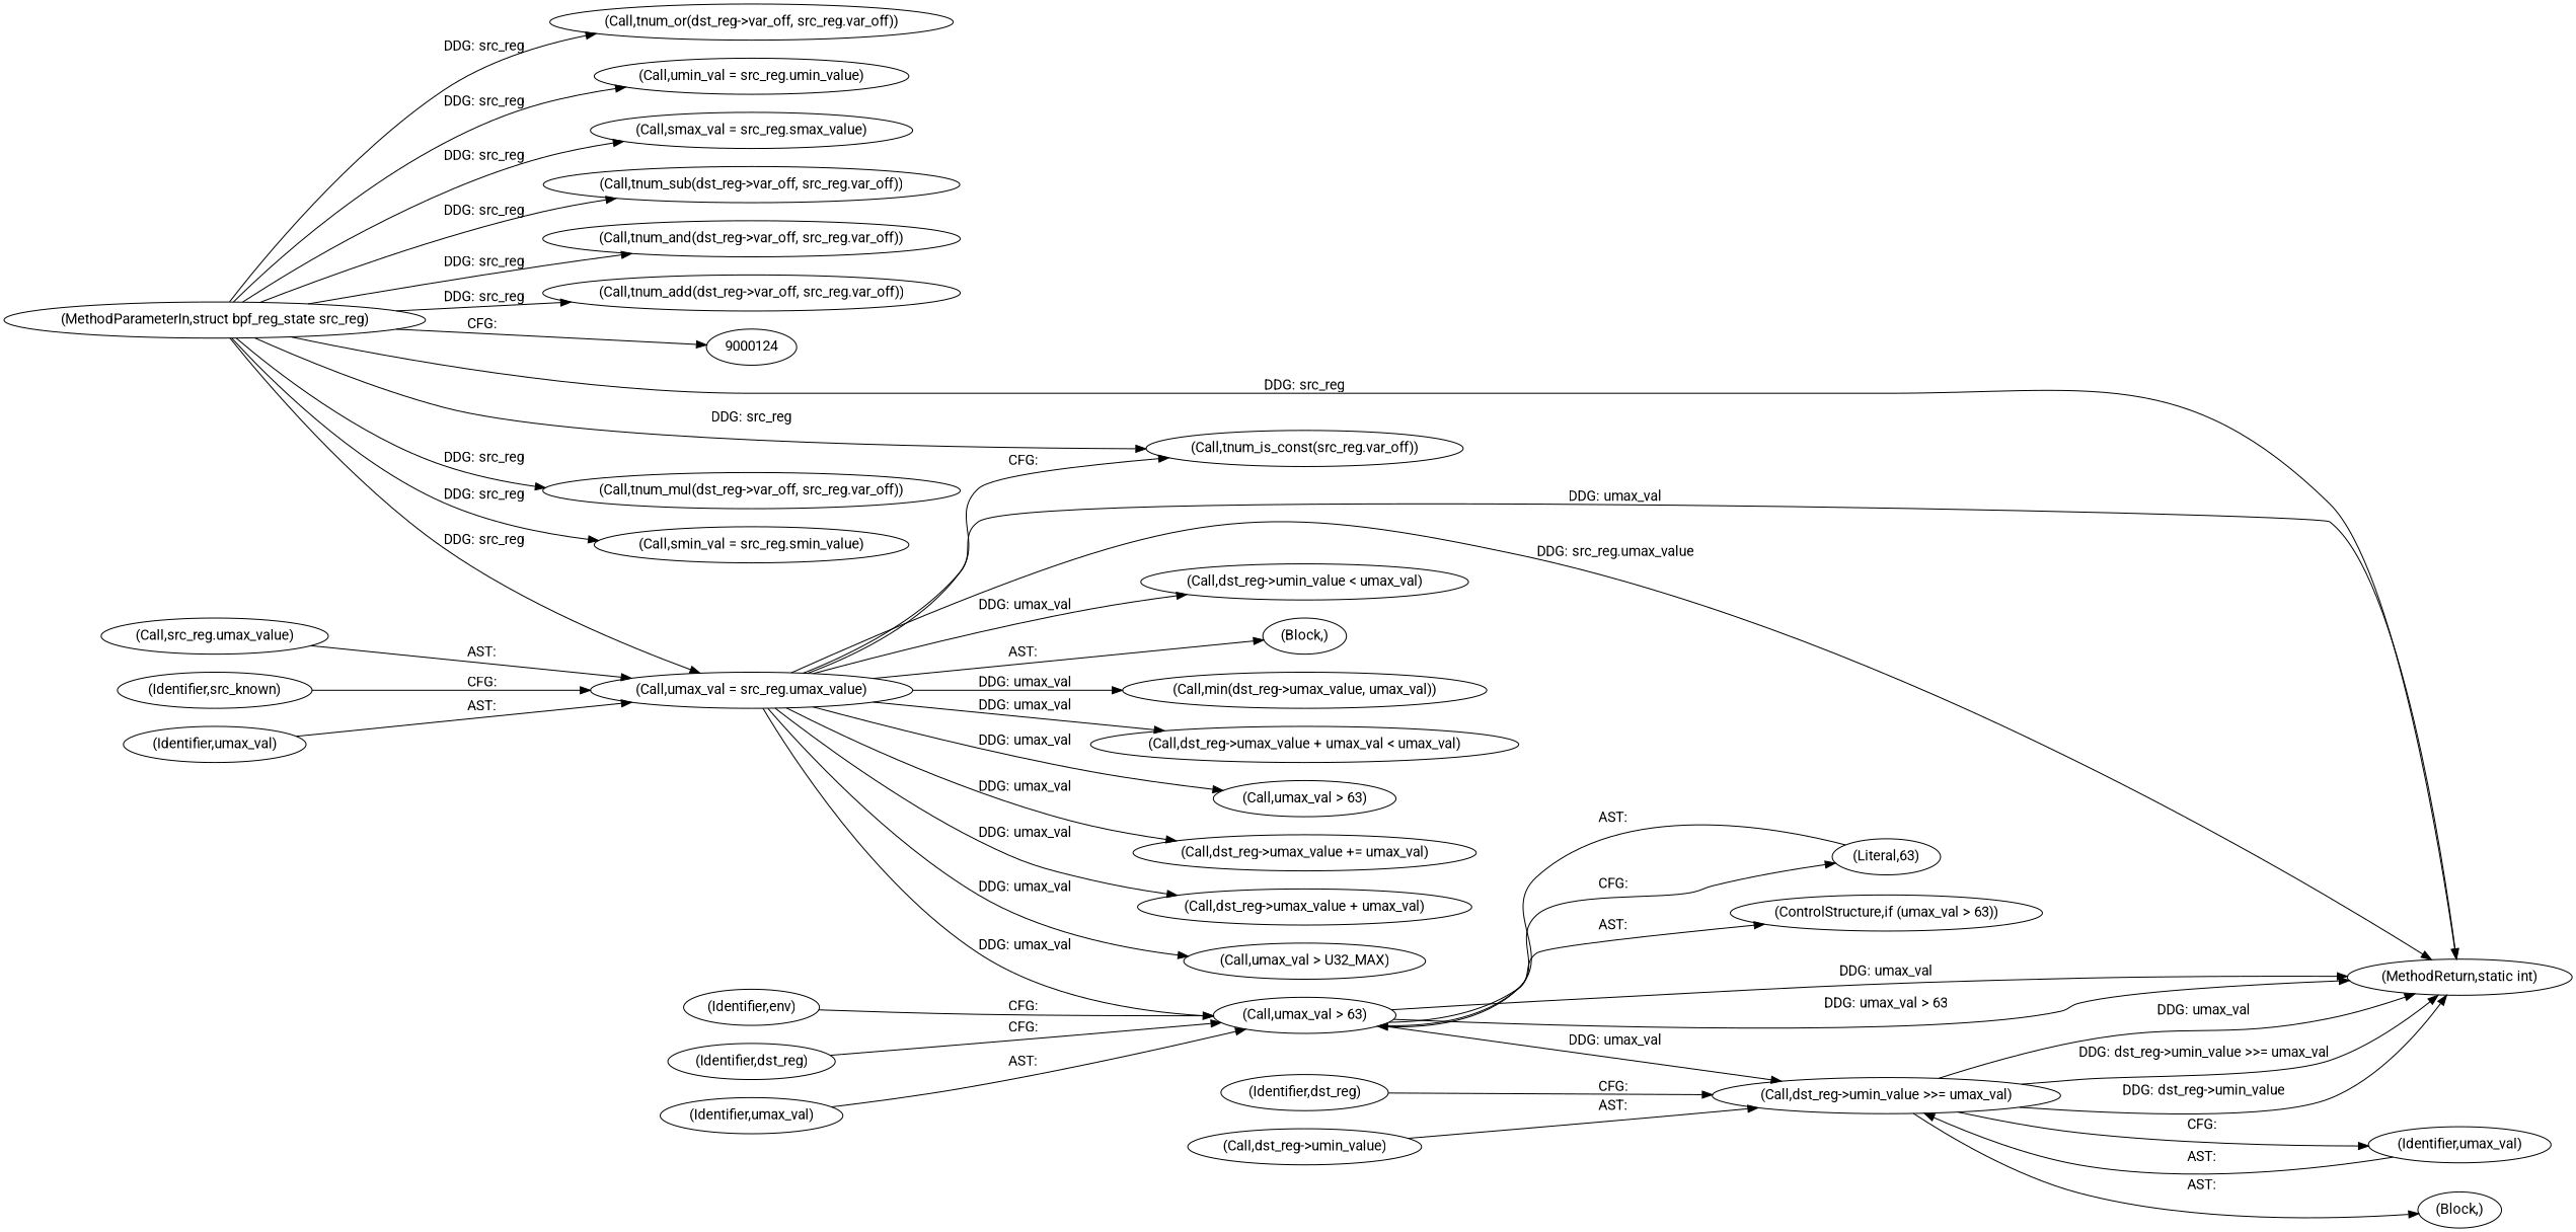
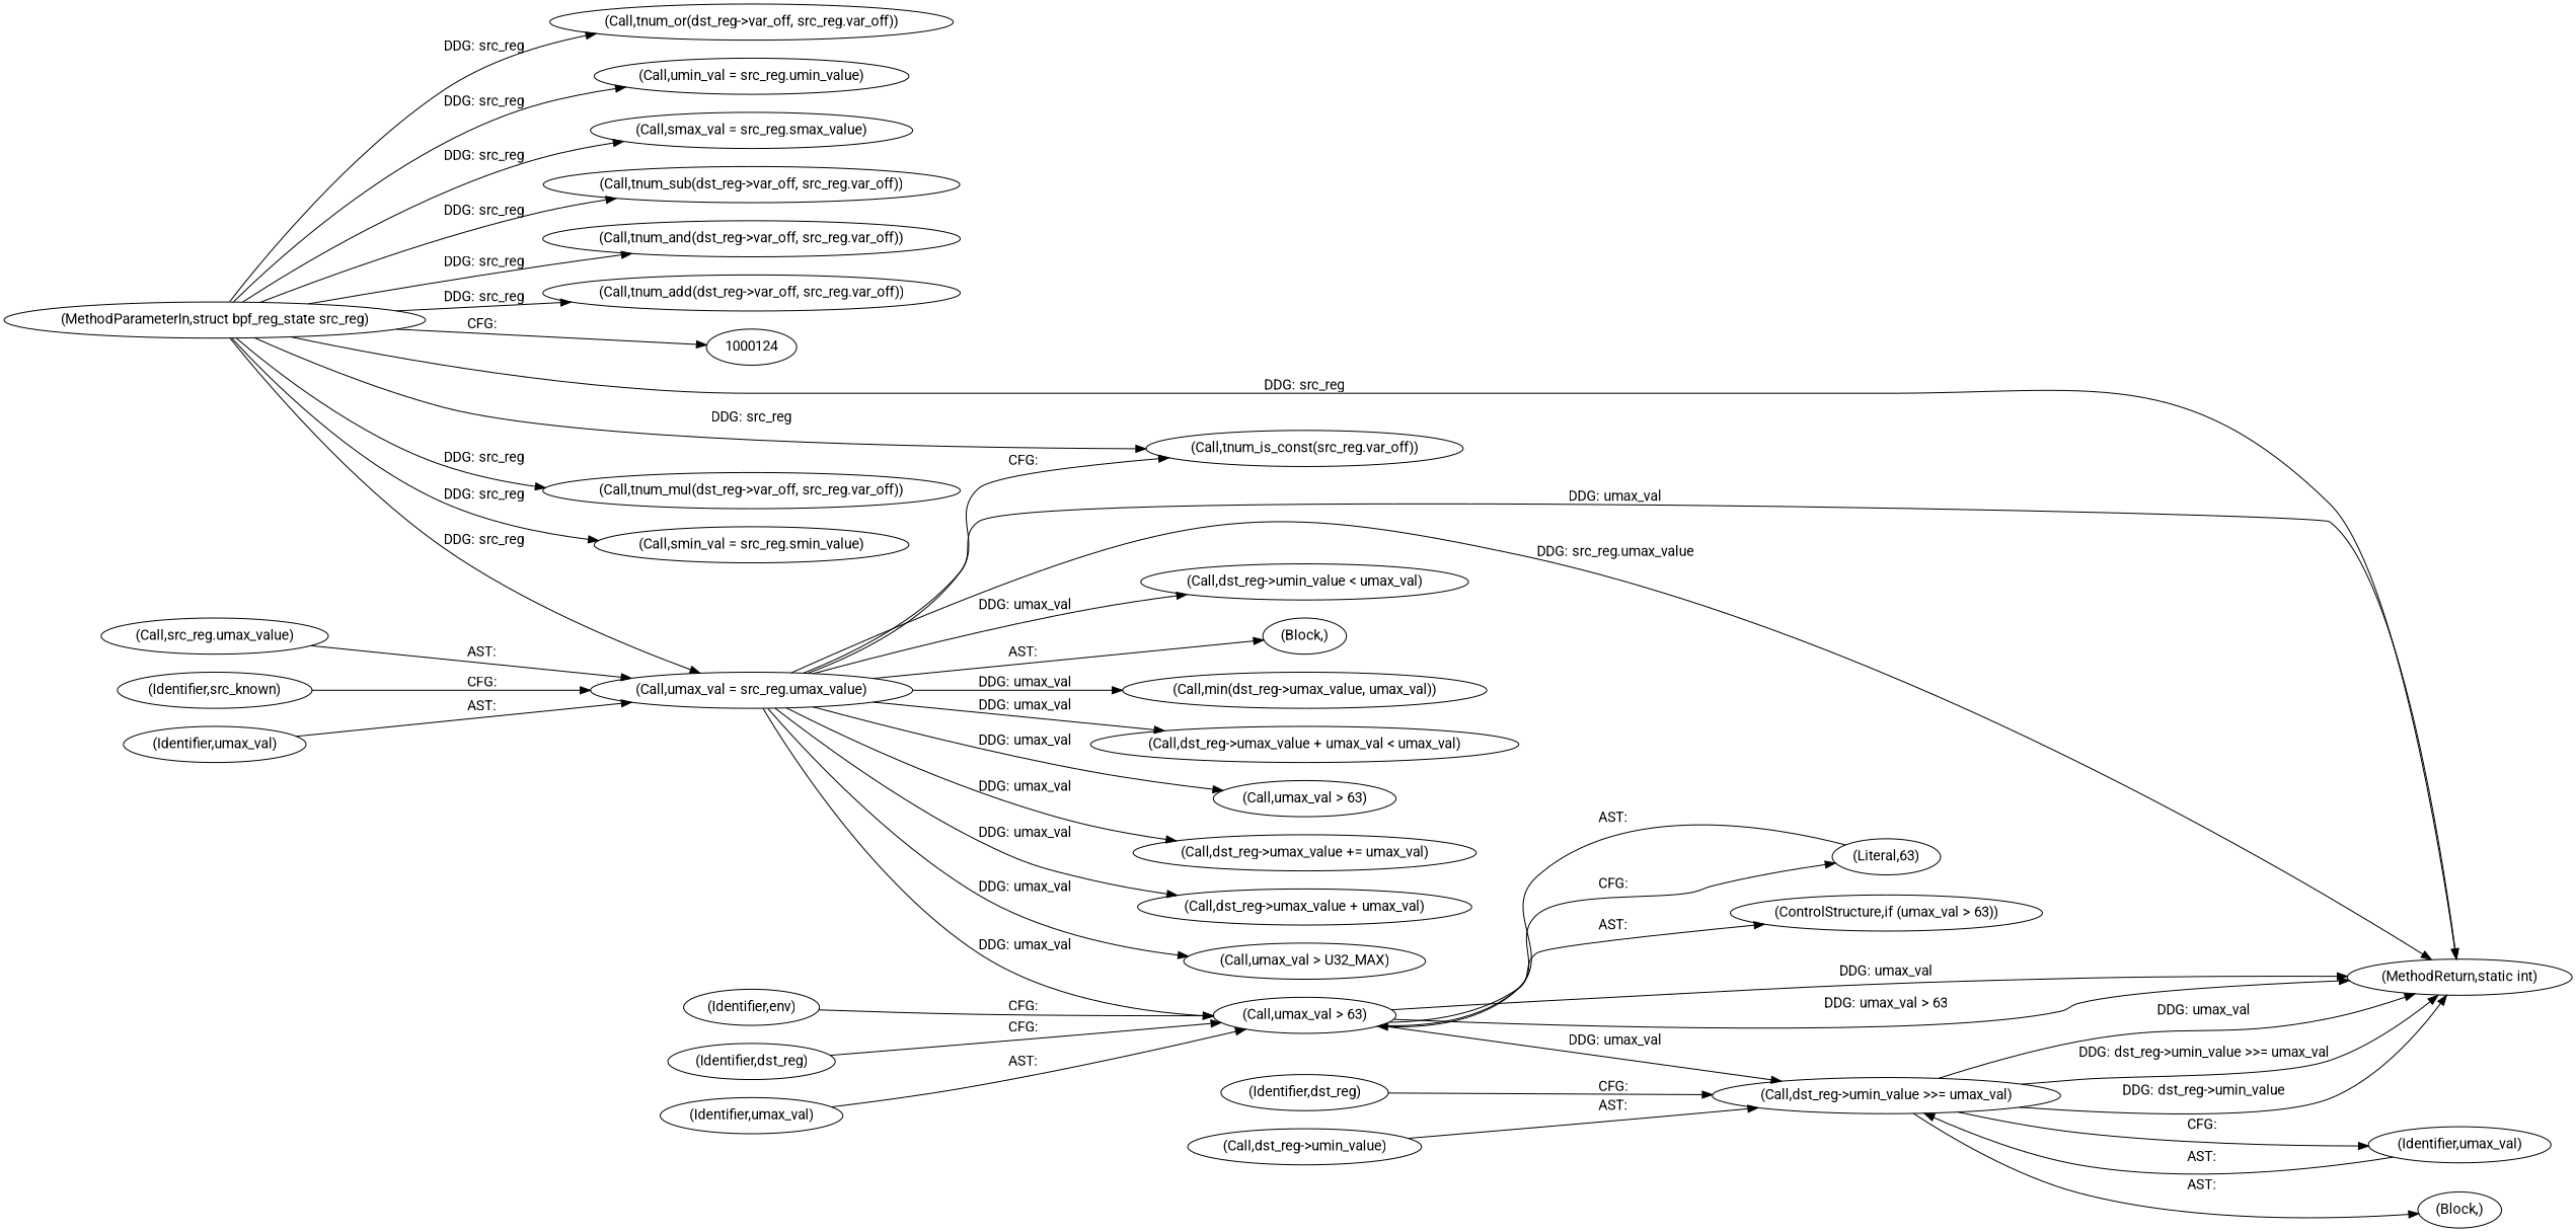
  digraph {
    fontname=Roboto
    rankdir=LR
    node [fontname=Roboto]
    edge [fontname=Roboto]
    n1 [label="(Call,dst_reg->umin_value >>= umax_val)"]
    n2 [label="(Identifier,umax_val)"]
    n3 [label="(MethodReturn,static int)"]
    n4 [label="(Block,)"]
    n5 [label="(Call,umax_val > 63)"]
    n6 [label="(Literal,63)"]
    n7 [label="(ControlStructure,if (umax_val > 63))"]
    n8 [label="(Call,umax_val = src_reg.umax_value)"]
    n9 [label="(Call,dst_reg->umin_value < umax_val)"]
    n10 [label="(Block,)"]
    n11 [label="(Call,min(dst_reg->umax_value, umax_val))"]
    n12 [label="(Call,dst_reg->umax_value + umax_val < umax_val)"]
    n13 [label="(Call,umax_val > 63)"]
    n14 [label="(Call,dst_reg->umax_value += umax_val)"]
    n15 [label="(Call,dst_reg->umax_value + umax_val)"]
    n16 [label="(Call,umax_val > U32_MAX)"]
    n17 [label="(Call,tnum_is_const(src_reg.var_off))"]
    n18 [label="(Call,src_reg.umax_value)"]
    n19 [label="(MethodParameterIn,struct bpf_reg_state src_reg)"]
    n20 [label="(Call,tnum_mul(dst_reg->var_off, src_reg.var_off))"]
    n21 [label="(Call,smin_val = src_reg.smin_value)"]
    n22 [label="(Call,tnum_or(dst_reg->var_off, src_reg.var_off))"]
    n23 [label="(Call,umin_val = src_reg.umin_value)"]
    n24 [label="(Call,smax_val = src_reg.smax_value)"]
    n25 [label="(Call,tnum_sub(dst_reg->var_off, src_reg.var_off))"]
    n26 [label="(Call,tnum_and(dst_reg->var_off, src_reg.var_off))"]
    n27 [label="(Call,tnum_add(dst_reg->var_off, src_reg.var_off))"]
-   1000124 [label=9000124]
+   1000124
    n29 [label="(Identifier,umax_val)"]
    n30 [label="(Identifier,dst_reg)"]
    n31 [label="(Identifier,env)"]
    n32 [label="(Identifier,src_known)"]
    n33 [label="(Identifier,dst_reg)"]
    n34 [label="(Identifier,umax_val)"]
    n35 [label="(Call,dst_reg->umin_value)"]
    n1 -> n2 [label="CFG: "]
    n1 -> n3 [label="DDG: umax_val"]
    n1 -> n3 [label="DDG: dst_reg->umin_value >>= umax_val"]
    n1 -> n3 [label="DDG: dst_reg->umin_value"]
    n1 -> n4 [label="AST: "]
    n2 -> n1 [label="AST: "]
    n5 -> n1 [label="DDG: umax_val"]
    n5 -> n3 [label="DDG: umax_val"]
    n5 -> n3 [label="DDG: umax_val > 63"]
    n5 -> n6 [label="CFG: "]
    n5 -> n7 [label="AST: "]
    n6 -> n5 [label="AST: "]
    n8 -> n3 [label="DDG: umax_val"]
    n8 -> n3 [label="DDG: src_reg.umax_value"]
    n8 -> n5 [label="DDG: umax_val"]
    n8 -> n9 [label="DDG: umax_val"]
    n8 -> n10 [label="AST: "]
    n8 -> n11 [label="DDG: umax_val"]
    n8 -> n12 [label="DDG: umax_val"]
    n8 -> n13 [label="DDG: umax_val"]
    n8 -> n14 [label="DDG: umax_val"]
    n8 -> n15 [label="DDG: umax_val"]
    n8 -> n16 [label="DDG: umax_val"]
    n8 -> n17 [label="CFG: "]
    n18 -> n8 [label="AST: "]
    n19 -> n3 [label="DDG: src_reg"]
    n19 -> n8 [label="DDG: src_reg"]
    n19 -> n17 [label="DDG: src_reg"]
    n19 -> n20 [label="DDG: src_reg"]
    n19 -> n21 [label="DDG: src_reg"]
    n19 -> n22 [label="DDG: src_reg"]
    n19 -> n23 [label="DDG: src_reg"]
    n19 -> n24 [label="DDG: src_reg"]
    n19 -> n25 [label="DDG: src_reg"]
    n19 -> n26 [label="DDG: src_reg"]
    n19 -> n27 [label="DDG: src_reg"]
    n19 -> 1000124 [label="CFG: "]
    n29 -> n5 [label="AST: "]
    n30 -> n1 [label="CFG: "]
    n31 -> n5 [label="CFG: "]
    n32 -> n8 [label="CFG: "]
    n33 -> n5 [label="CFG: "]
    n34 -> n8 [label="AST: "]
    n35 -> n1 [label="AST: "]
  }
